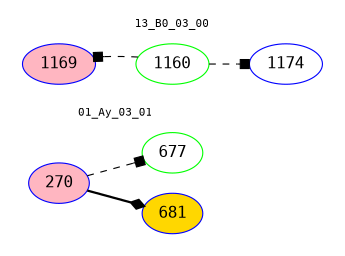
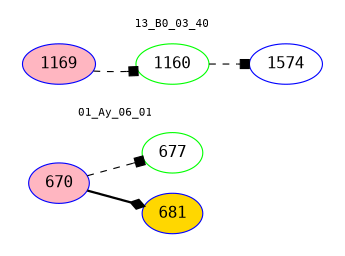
  digraph {
    fontname="DejaVu Sans Mono"
    rankdir=LR
    node [color=blue fillcolor=white fontname="DejaVu Sans Mono" style=filled]
    edge [arrowhead=box color=black fontname="DejaVu Sans Mono" style=dashed]
-   n1 [fillcolor=lightpink label=270]
+   n1 [fillcolor=lightpink label=670]
    n2 [fillcolor=gold label=681]
    n3 [color=green label=677]
    n4 [fillcolor=lightpink label=1169]
    n5 [color=green label=1160]
-   n6 [label=1174]
+   n6 [label=1574]
    subgraph cluster_1 {
      color=white
      fontsize=10
-     label="01_Ay_03_01"
+     label="01_Ay_06_01"
      n1
      n2
      n3
    }
    subgraph cluster_2 {
      color=white
      fontsize=10
-     label="13_B0_03_00"
+     label="13_B0_03_40"
      n4
      n5
      n6
    }
    n1 -> n2 [arrowhead=diamond style=bold]
    n1 -> n3
-   n5 -> n4
+   n4 -> n5
    n5 -> n6
  }
